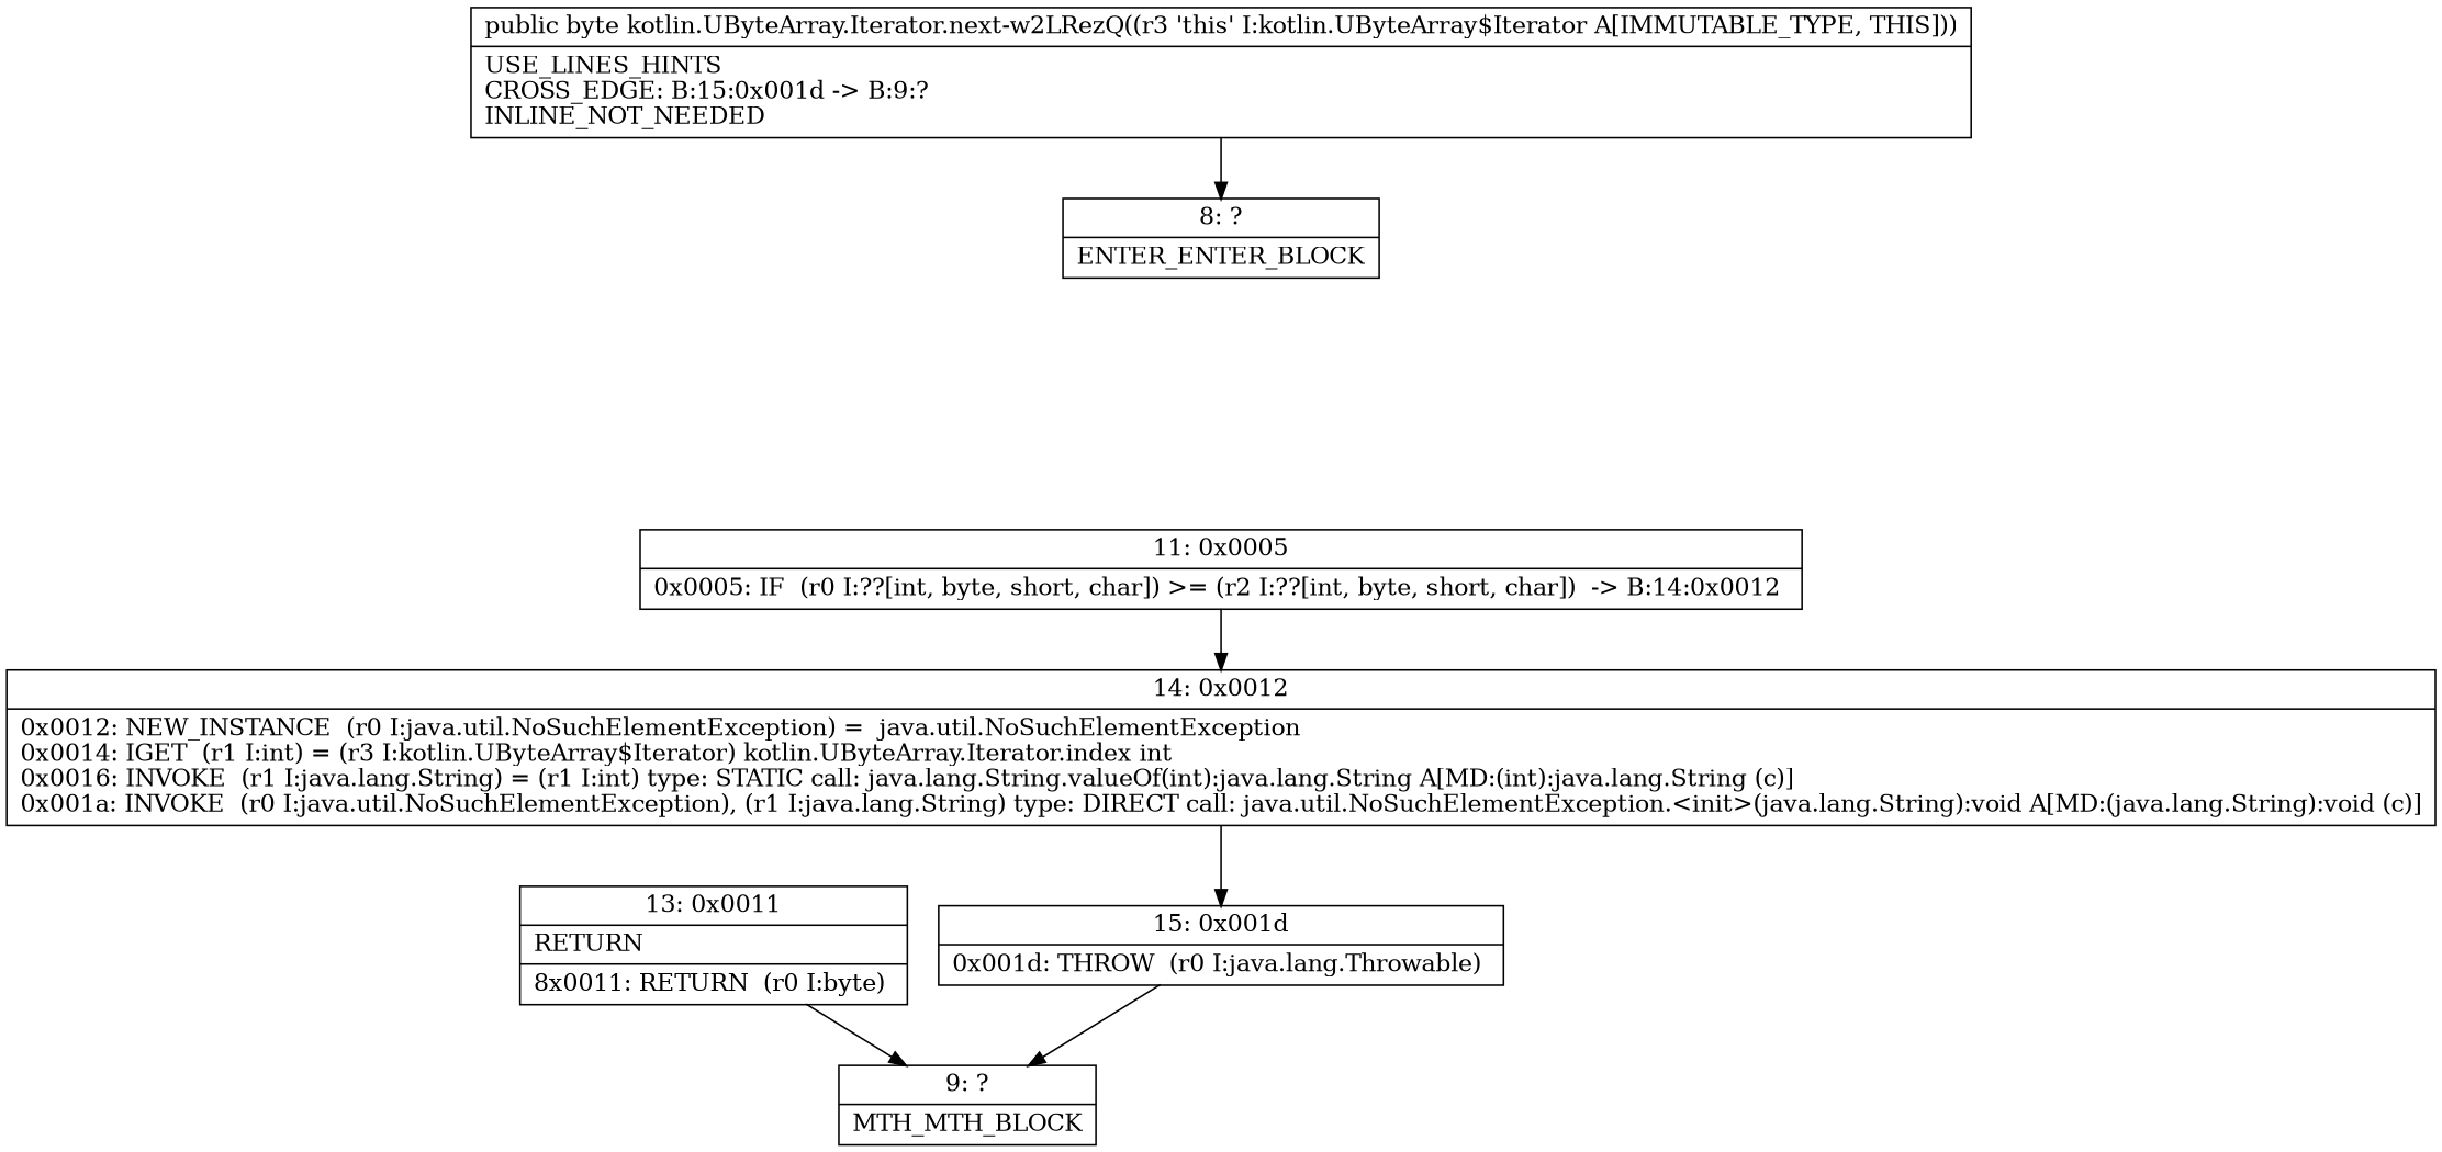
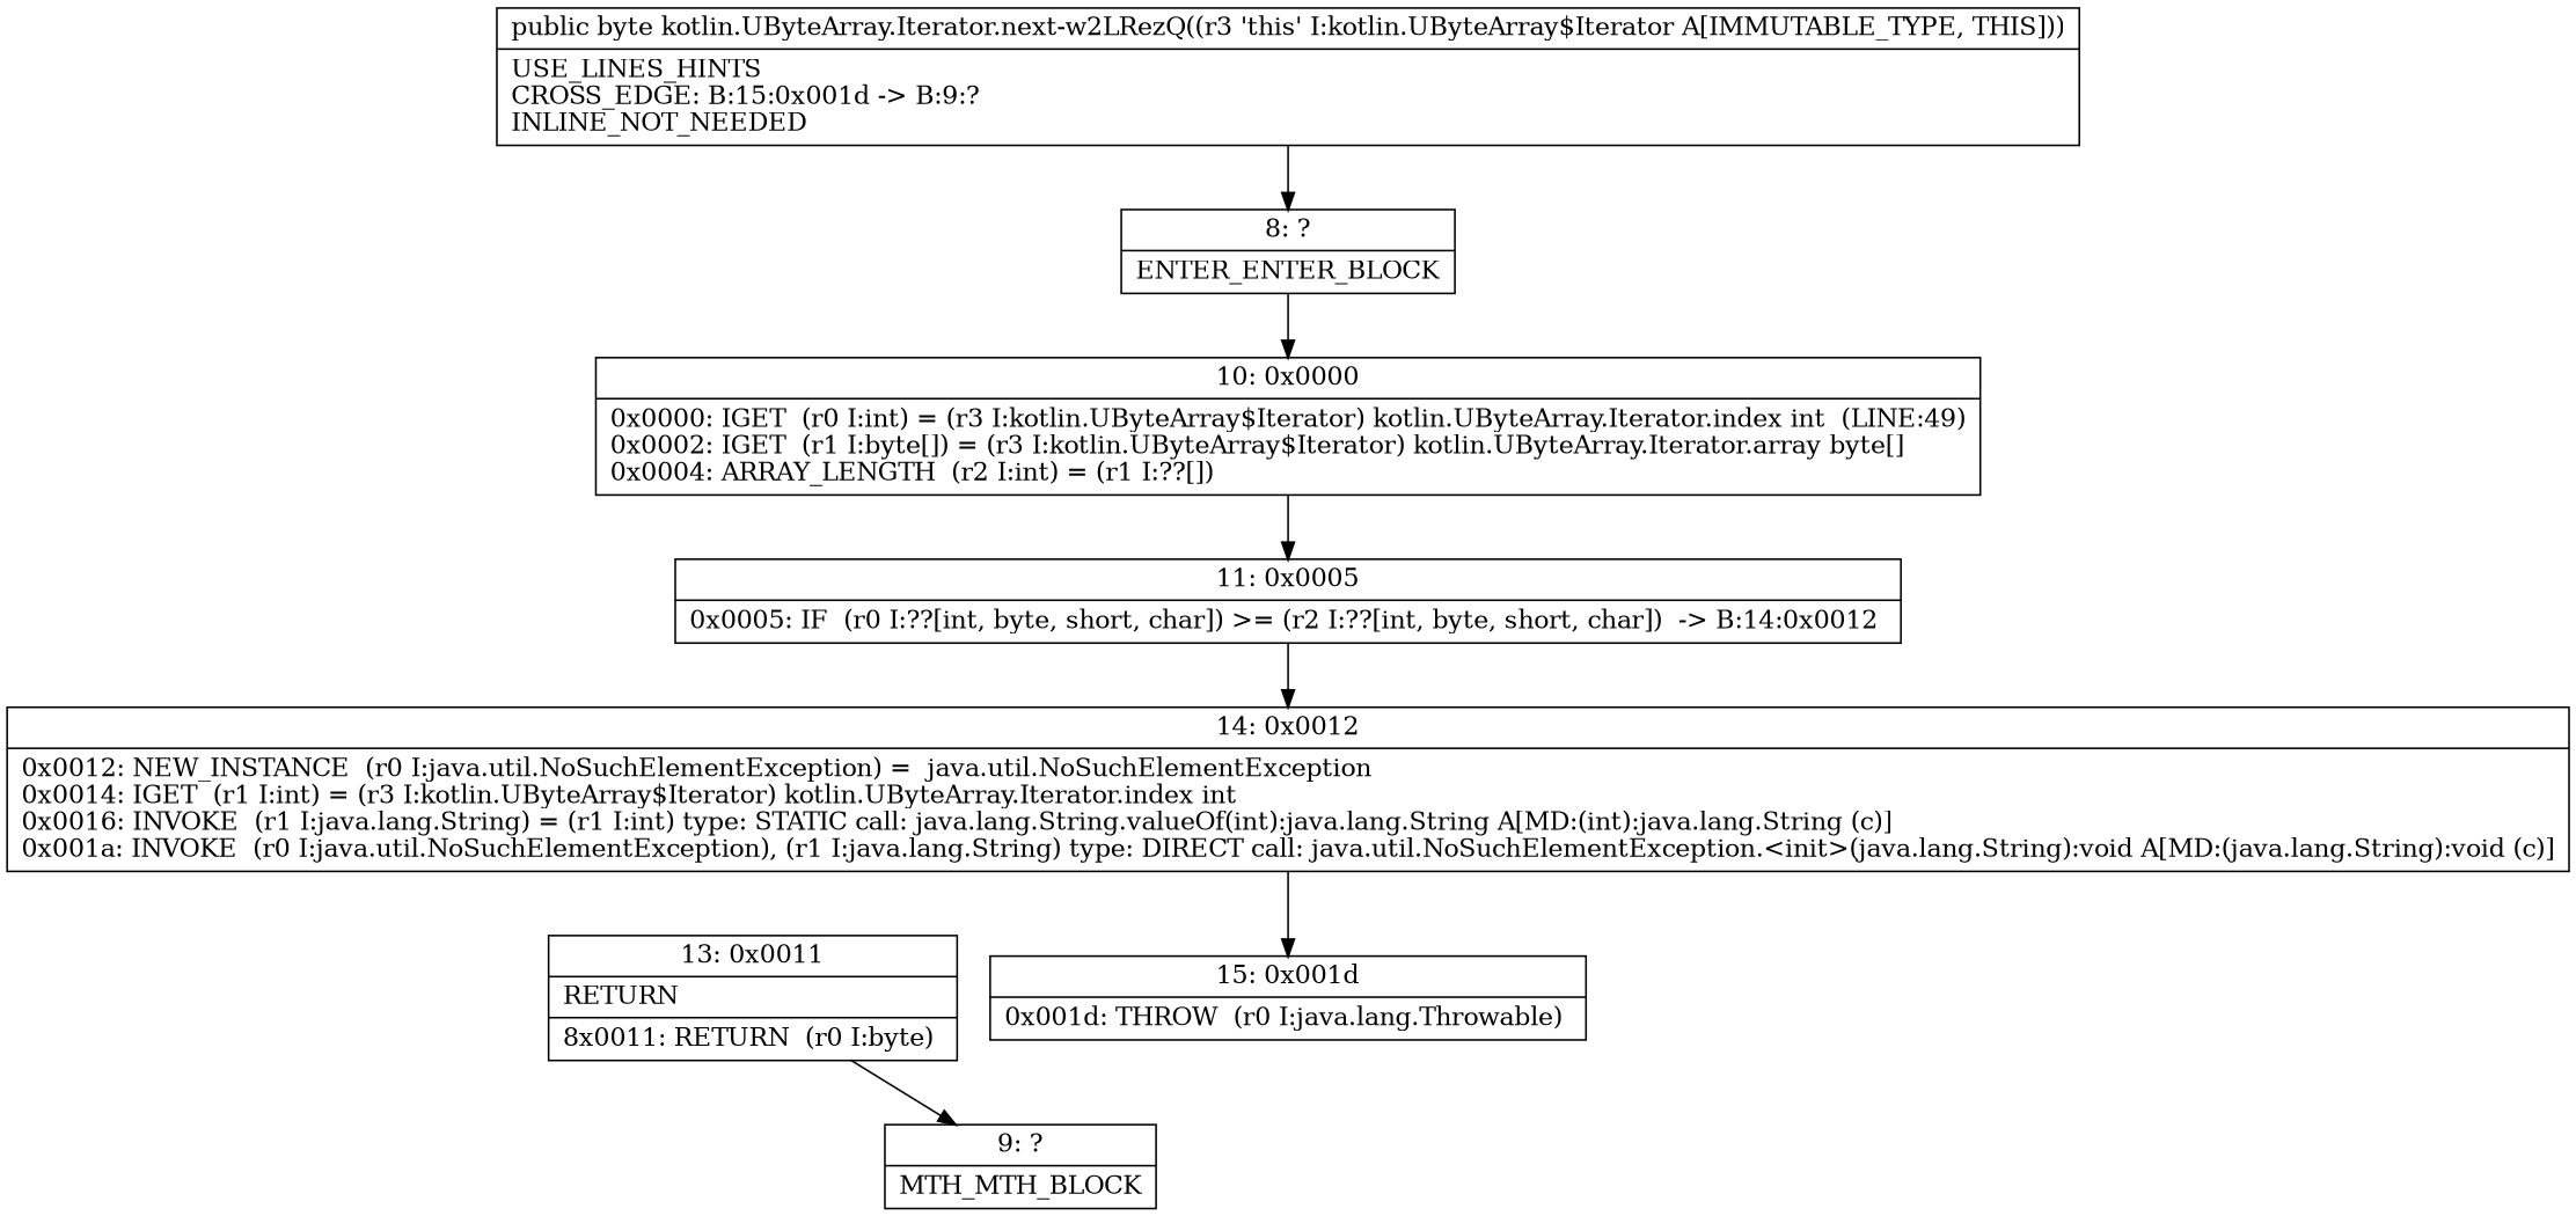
  digraph {
    node [shape=record]
    n1 [label="{8\:\ ?|ENTER_ENTER_BLOCK\l}"]
+   n2 [label="{10\:\ 0x0000|0x0000: IGET  (r0 I:int) = (r3 I:kotlin.UByteArray$Iterator) kotlin.UByteArray.Iterator.index int  (LINE:49)\l0x0002: IGET  (r1 I:byte[]) = (r3 I:kotlin.UByteArray$Iterator) kotlin.UByteArray.Iterator.array byte[] \l0x0004: ARRAY_LENGTH  (r2 I:int) = (r1 I:??[]) \l}"]
    n3 [label="{11\:\ 0x0005|0x0005: IF  (r0 I:??[int, byte, short, char]) \>= (r2 I:??[int, byte, short, char])  \-\> B:14:0x0012 \l}"]
    n4 [label="{14\:\ 0x0012|0x0012: NEW_INSTANCE  (r0 I:java.util.NoSuchElementException) =  java.util.NoSuchElementException \l0x0014: IGET  (r1 I:int) = (r3 I:kotlin.UByteArray$Iterator) kotlin.UByteArray.Iterator.index int \l0x0016: INVOKE  (r1 I:java.lang.String) = (r1 I:int) type: STATIC call: java.lang.String.valueOf(int):java.lang.String A[MD:(int):java.lang.String (c)]\l0x001a: INVOKE  (r0 I:java.util.NoSuchElementException), (r1 I:java.lang.String) type: DIRECT call: java.util.NoSuchElementException.\<init\>(java.lang.String):void A[MD:(java.lang.String):void (c)]\l}"]
    n5 [label="{15\:\ 0x001d|0x001d: THROW  (r0 I:java.lang.Throwable) \l}"]
    n6 [label="{13\:\ 0x0011|RETURN\l|8x0011: RETURN  (r0 I:byte) \l}"]
    n7 [label="{9\:\ ?|MTH_MTH_BLOCK\l}"]
    n8 [label="{public byte kotlin.UByteArray.Iterator.next\-w2LRezQ((r3 'this' I:kotlin.UByteArray$Iterator A[IMMUTABLE_TYPE, THIS]))  | USE_LINES_HINTS\lCROSS_EDGE: B:15:0x001d \-\> B:9:?\lINLINE_NOT_NEEDED\l}"]
+   n1 -> n2
+   n2 -> n3
    n3 -> n4
    n4 -> n5
-   n5 -> n7
    n6 -> n7
    n8 -> n1
  }
